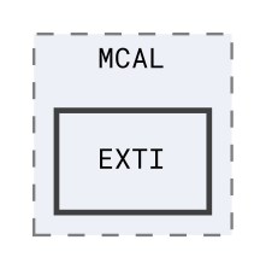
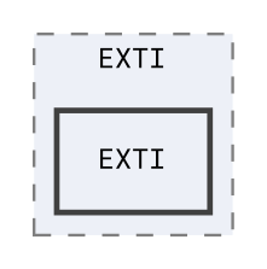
  digraph {
    compound=true
    fontname="Roboto Mono"
    n1 [color=grey25 fillcolor="#edf0f7" fontname="Roboto Mono" fontsize=10 label=EXTI shape=box style="filled,bold,"]
    subgraph cluster_1 {
      bgcolor="#edf0f7"
      fontsize=10
-     label=MCAL
+     label=EXTI
      pencolor=grey50
      style="filled,dashed,"
      n1
    }
  }
